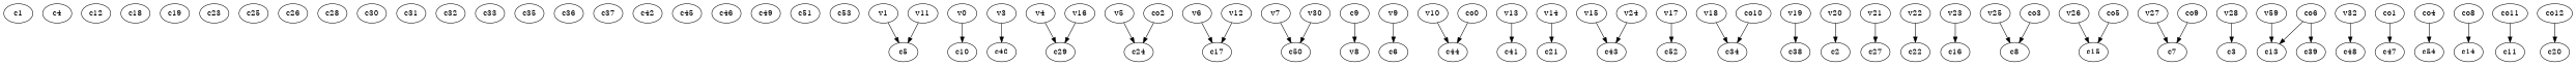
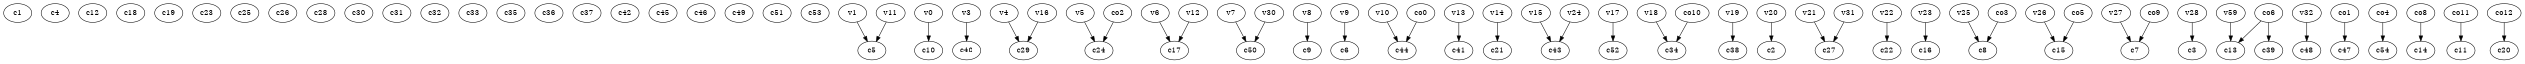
  strict digraph {
    edge [weight=1]
    c1
    c4
    c12
    c18
    c19
    c23
    c25
    c26
    c28
    c30
    c31
    c32
    c33
    c35
    c36
    c37
    c42
    c45
    c46
    c49
    c51
    c53
    v1
    c5
    n25 [label=v0]
    c10
    v3
    c40
    v4
    c29
    v5
    c24
    v6
    c17
    v7
    c50
    v8
    c9
    v9
    c6
    v10
    c44
    v11
    v12
    v13
    c41
    v14
    c21
    v15
    c43
    v16
    v17
    c52
    v18
    c34
    v19
    c38
    v20
    c2
    v21
    c27
    v22
    c22
    v23
    c16
    v24
    v25
    c8
    v26
    c15
    v27
    c7
    v28
    c3
    n75 [label=v59]
    c13
    v30
+   v31
    v32
    c48
    co1
    c47
    co2
    co3
    co4
    c54
    co5
    co6
    c39
    n90 [label=co0]
    co8
    c14
    co9
    co10
    co11
    c11
    co12
    c20
    v1 -> c5
    n25 -> c10
    v3 -> c40
    v4 -> c29
    v5 -> c24
    v6 -> c17
    v7 -> c50
-   c9 -> v8
+   v8 -> c9
    v9 -> c6
    v10 -> c44
    v11 -> c5
    v12 -> c17
    v13 -> c41
    v14 -> c21
    v15 -> c43
    v16 -> c29
    v17 -> c52
    v18 -> c34
    v19 -> c38
    v20 -> c2
    v21 -> c27
    v22 -> c22
    v23 -> c16
    v24 -> c43
    v25 -> c8
    v26 -> c15
    v27 -> c7
    v28 -> c3
    n75 -> c13
    v30 -> c50
+   v31 -> c27
    v32 -> c48
    co1 -> c47
    co2 -> c24
    co3 -> c8
    co4 -> c54
    co5 -> c15
    co6 -> c13
    co6 -> c39
    n90 -> c44
    co8 -> c14
    co9 -> c7
    co10 -> c34
    co11 -> c11
    co12 -> c20
  }
